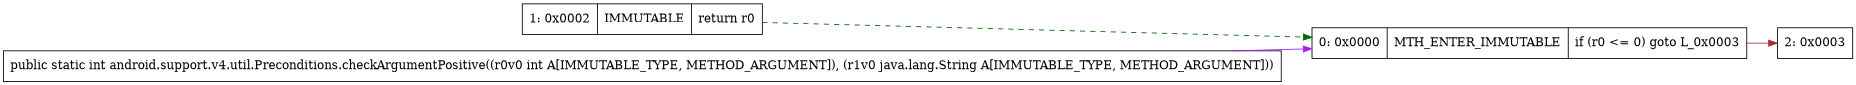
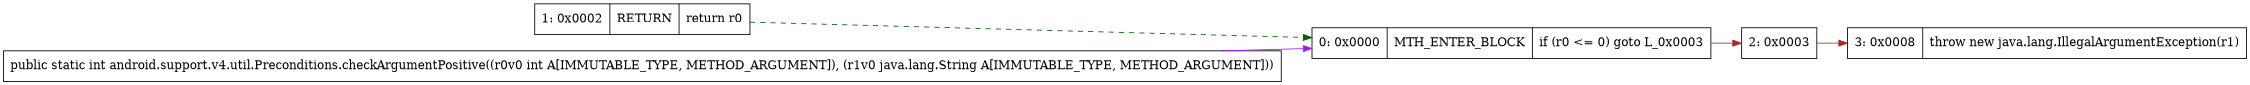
  digraph {
    rankdir=LR
    node [shape=record]
    edge [color=brown]
-   n1 [label="{0\:\ 0x0000|MTH_ENTER_IMMUTABLE\l|if (r0 \<= 0) goto L_0x0003\l}"]
+   n1 [label="{0\:\ 0x0000|MTH_ENTER_BLOCK\l|if (r0 \<= 0) goto L_0x0003\l}"]
    n2 [label="{2\:\ 0x0003}"]
-   n3 [label="{1\:\ 0x0002|IMMUTABLE\l|return r0\l}"]
+   n3 [label="{1\:\ 0x0002|RETURN\l|return r0\l}"]
+   n4 [label="{3\:\ 0x0008|throw new java.lang.IllegalArgumentException(r1)\l}"]
    n5 [label="{public static int android.support.v4.util.Preconditions.checkArgumentPositive((r0v0 int A[IMMUTABLE_TYPE, METHOD_ARGUMENT]), (r1v0 java.lang.String A[IMMUTABLE_TYPE, METHOD_ARGUMENT])) }"]
    n1 -> n2
+   n2 -> n4
    n3 -> n1 [color=darkgreen style=dashed]
    n5 -> n1 [color=purple]
  }
